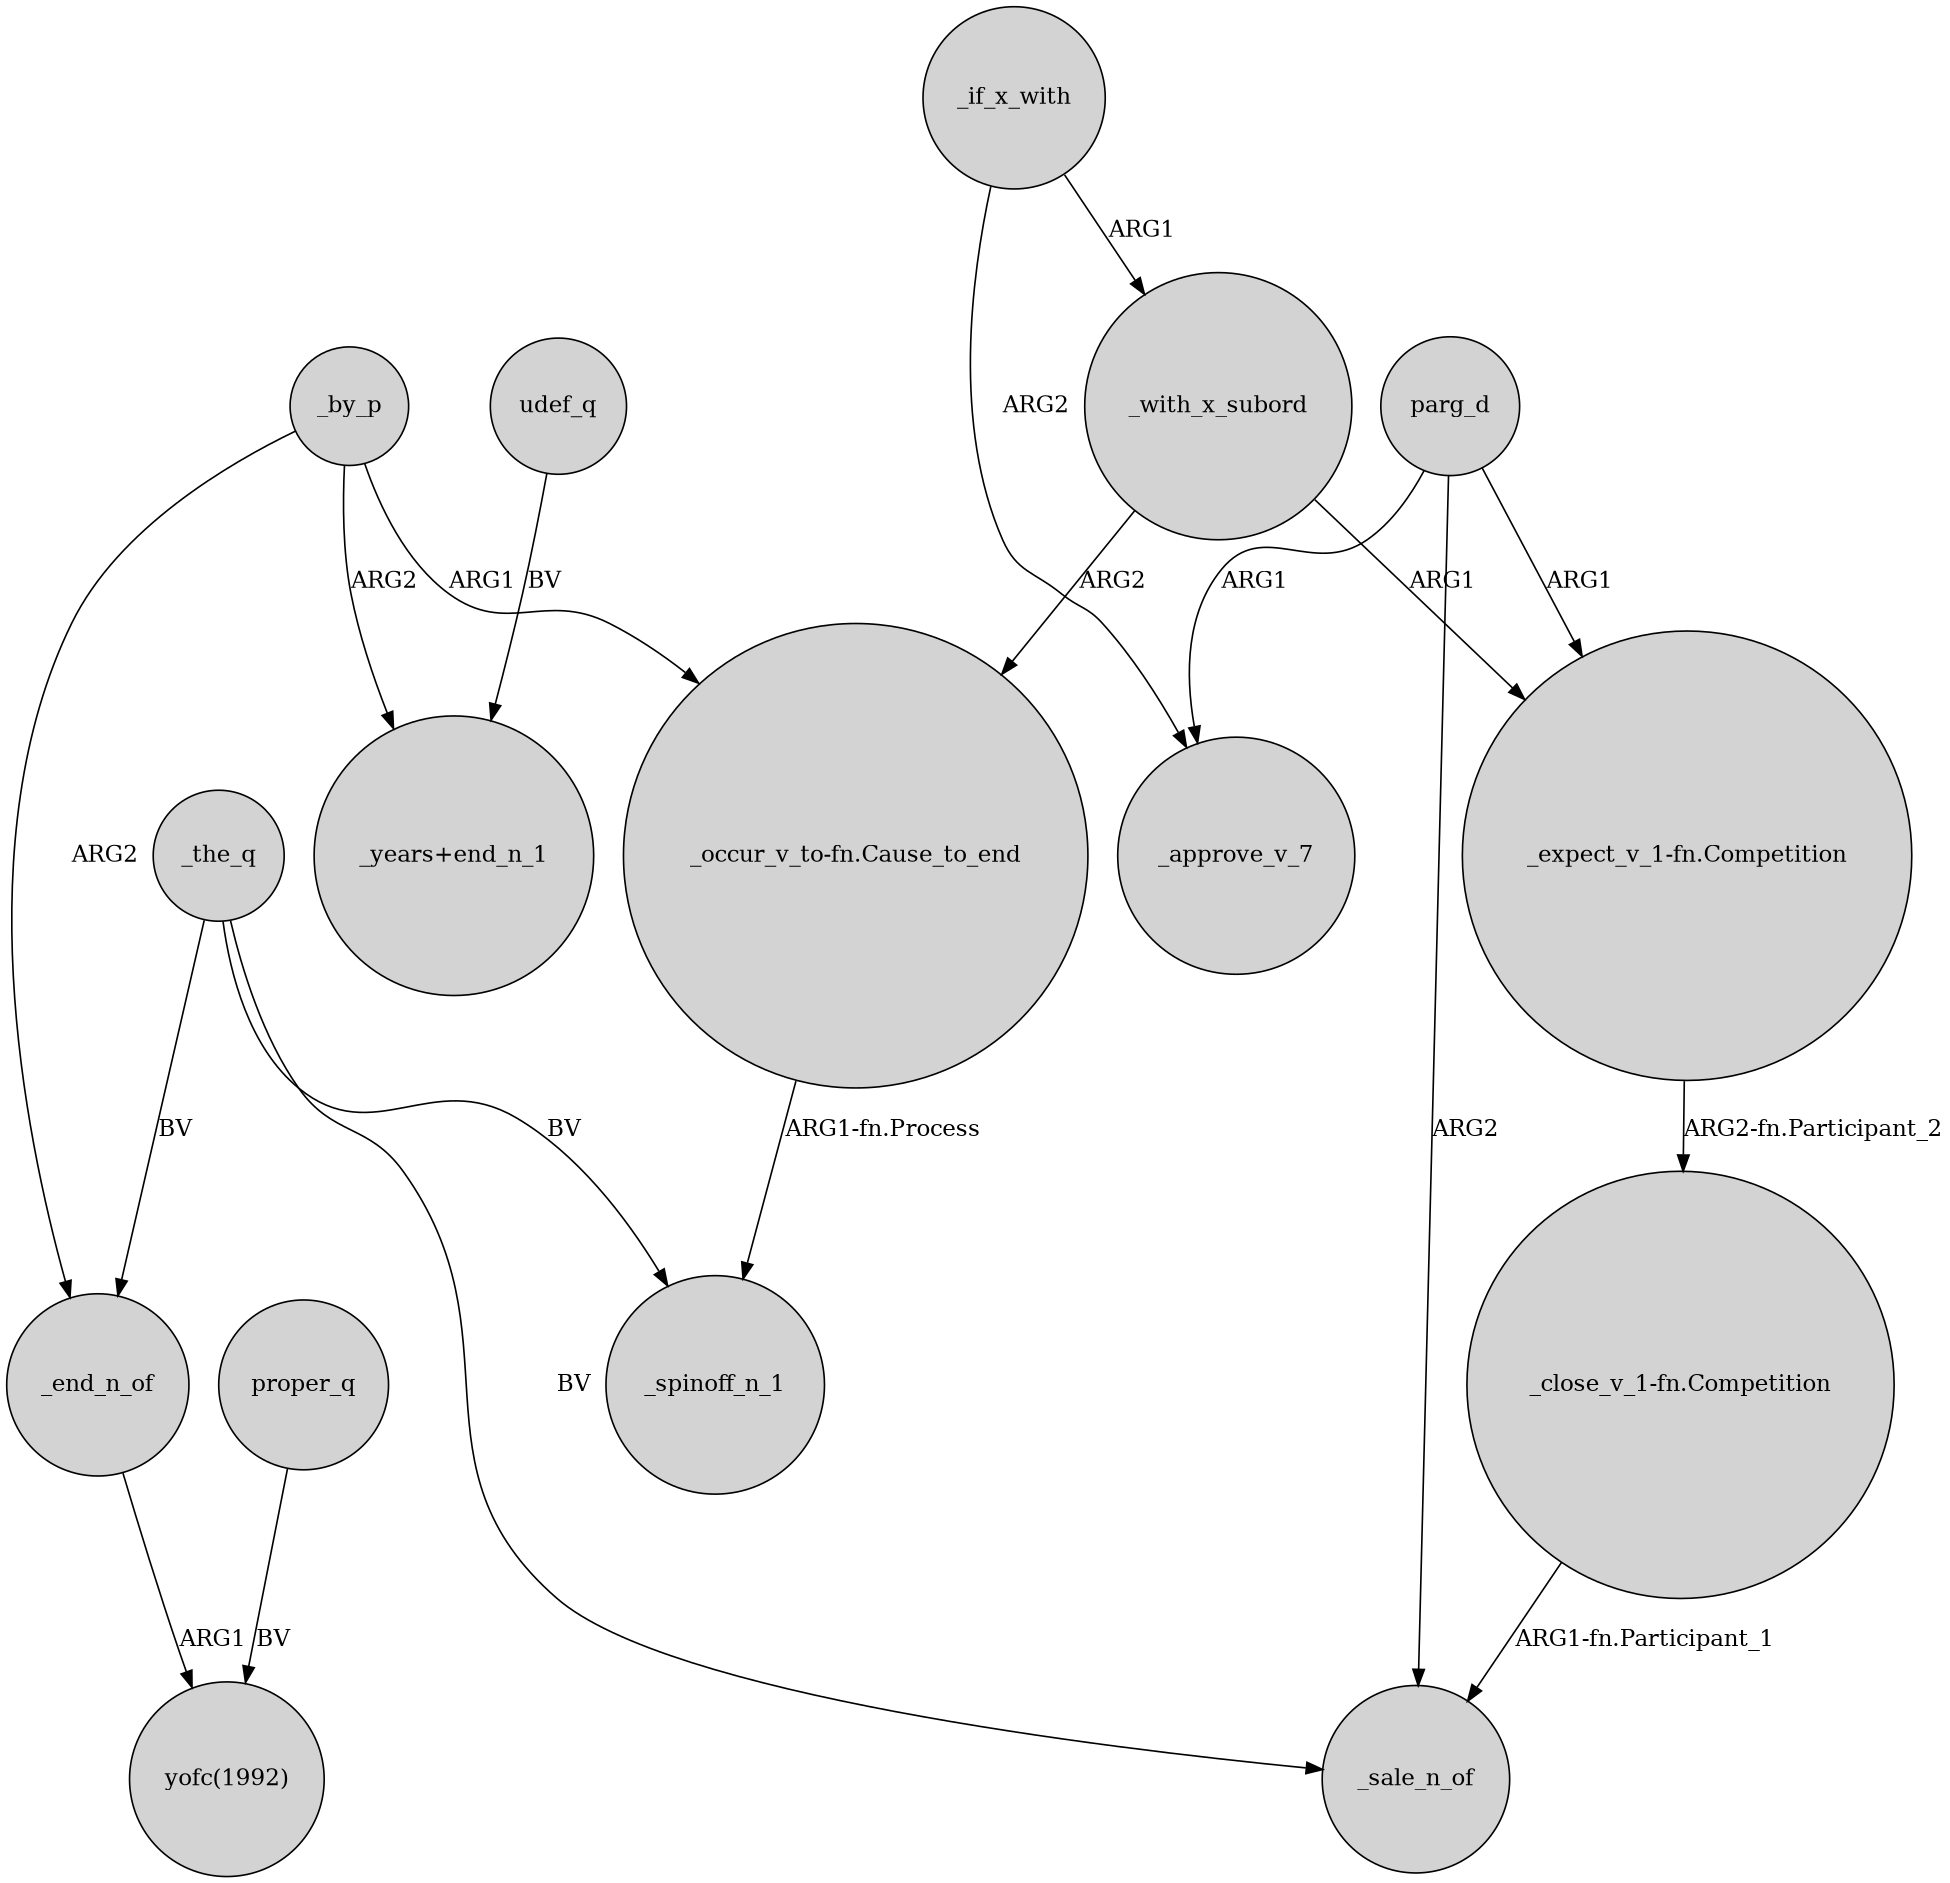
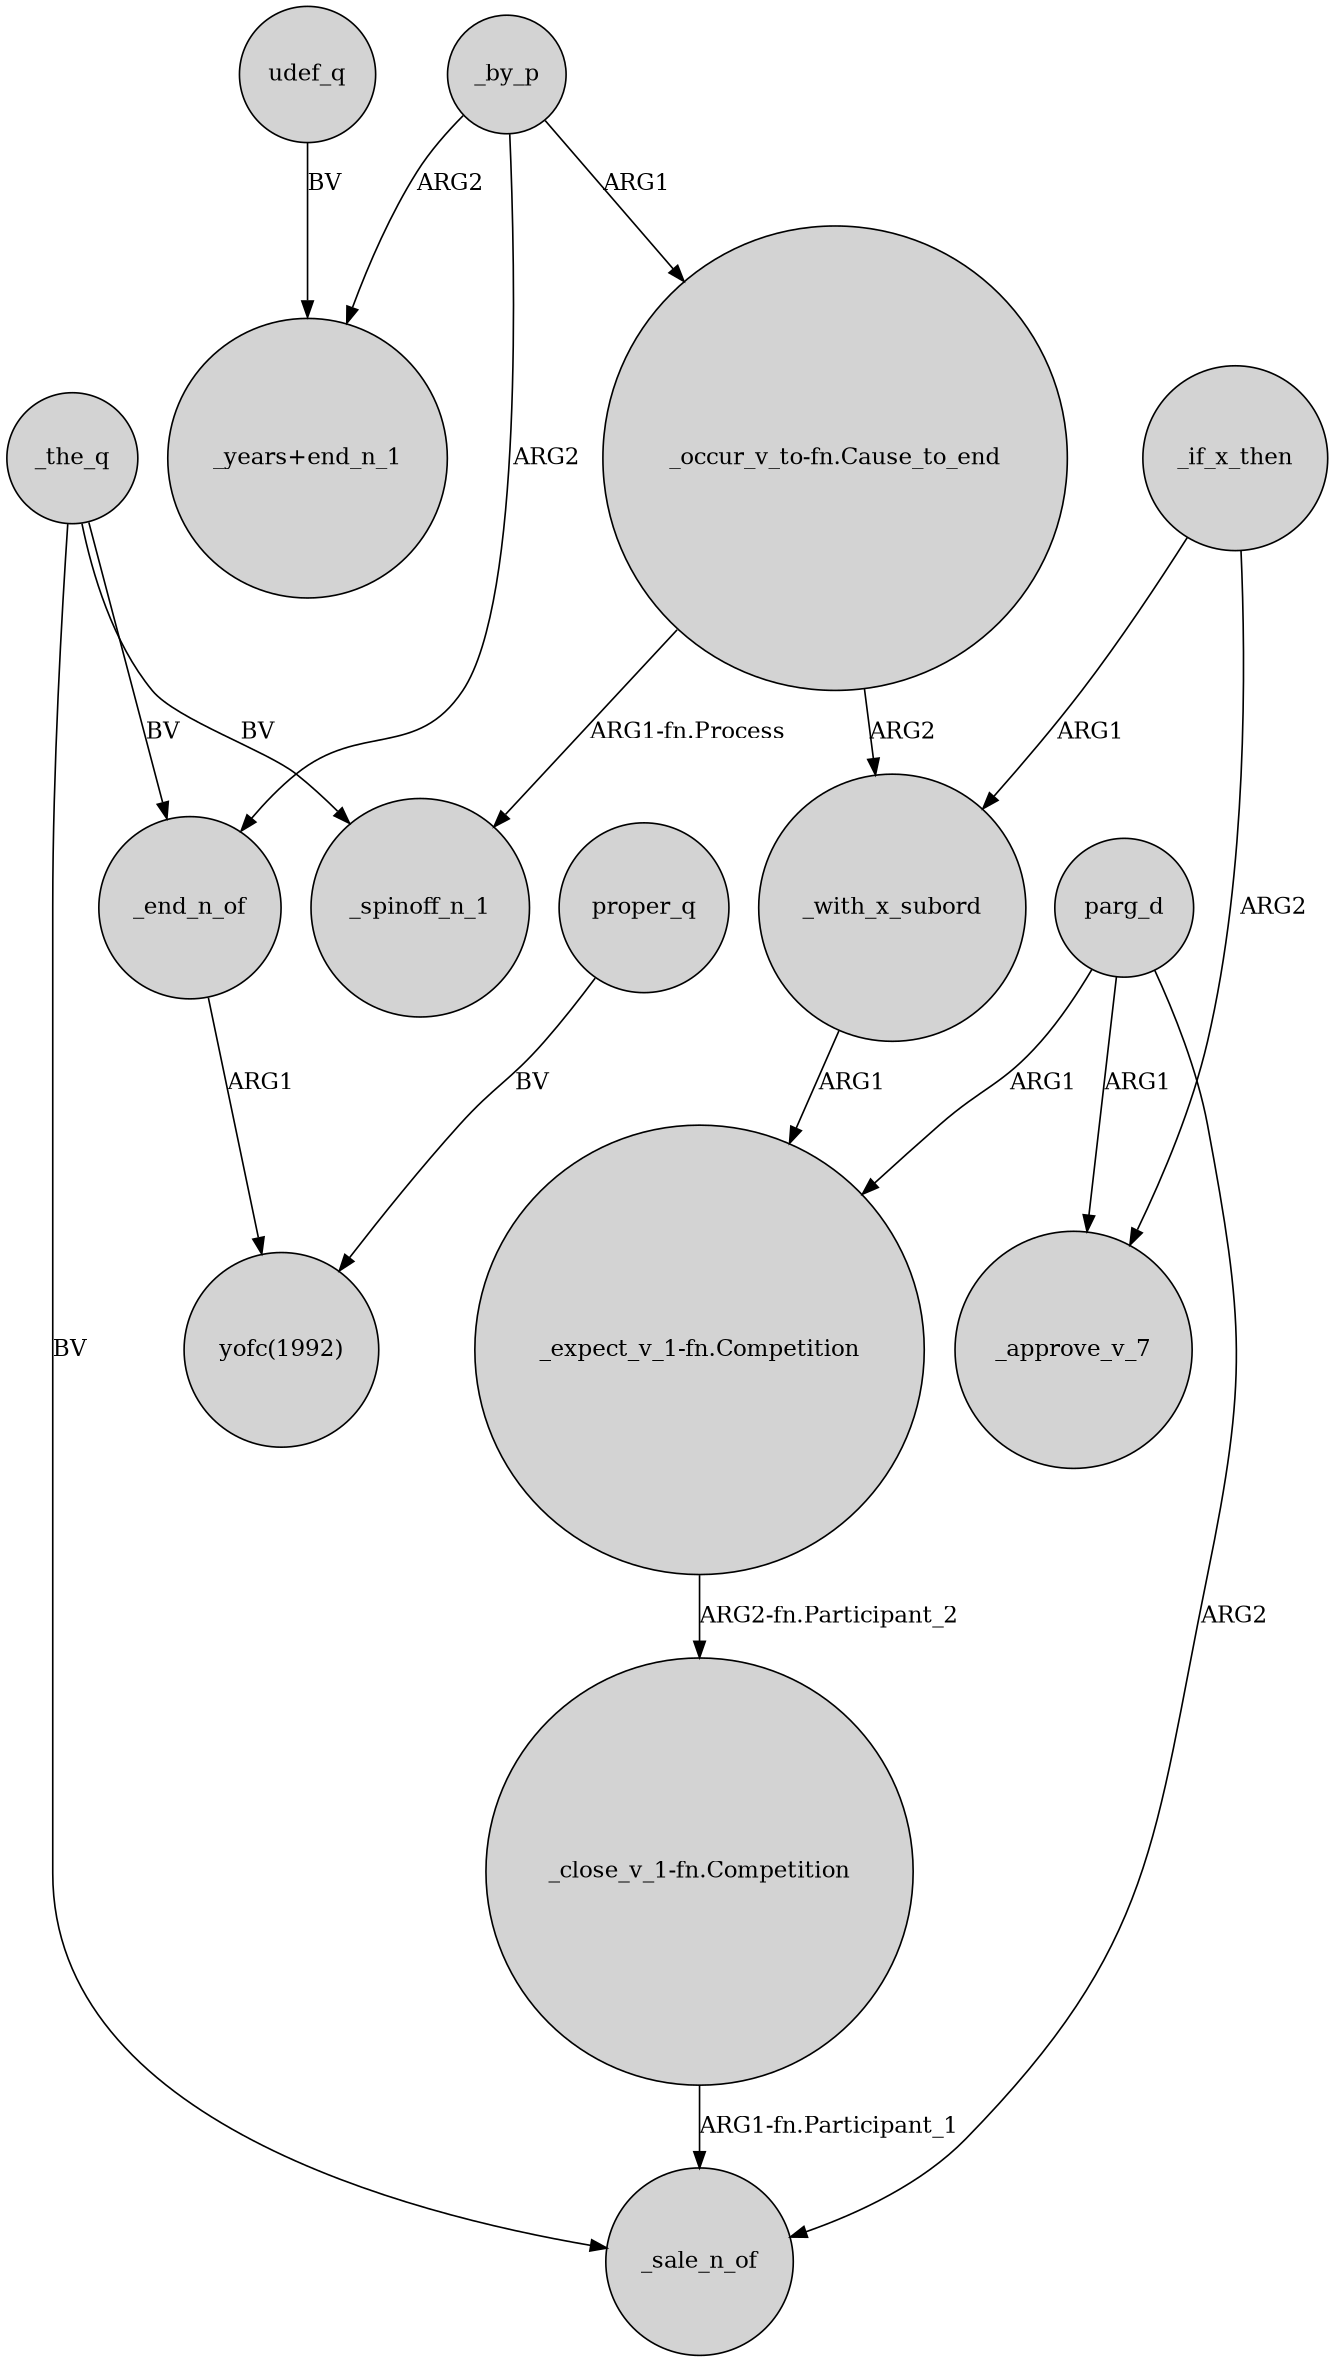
  digraph {
    node [shape=circle style=filled]
    "_expect_v_1-fn.Competition"
    "_close_v_1-fn.Competition"
    _sale_n_of
    _by_p
    "_occur_v_to-fn.Cause_to_end"
    _end_n_of
    "_years+end_n_1"
    _spinoff_n_1
    "yofc(1992)"
    _the_q
    _with_x_subord
-   _if_x_then [label=_if_x_with]
+   _if_x_then
    n13 [label=_approve_v_7]
    parg_d
    proper_q
    udef_q
    "_expect_v_1-fn.Competition" -> "_close_v_1-fn.Competition" [label="ARG2-fn.Participant_2"]
    "_close_v_1-fn.Competition" -> _sale_n_of [label="ARG1-fn.Participant_1"]
    _by_p -> "_occur_v_to-fn.Cause_to_end" [label=ARG1]
    _by_p -> _end_n_of [label=ARG2]
    _by_p -> "_years+end_n_1" [label=ARG2]
    "_occur_v_to-fn.Cause_to_end" -> _spinoff_n_1 [label="ARG1-fn.Process"]
    _end_n_of -> "yofc(1992)" [label=ARG1]
    _the_q -> _sale_n_of [label=BV]
    _the_q -> _end_n_of [label=BV]
    _the_q -> _spinoff_n_1 [label=BV]
    _with_x_subord -> "_expect_v_1-fn.Competition" [label=ARG1]
-   _with_x_subord -> "_occur_v_to-fn.Cause_to_end" [label=ARG2]
+   "_occur_v_to-fn.Cause_to_end" -> _with_x_subord [label=ARG2]
    _if_x_then -> _with_x_subord [label=ARG1]
    _if_x_then -> n13 [label=ARG2]
    parg_d -> "_expect_v_1-fn.Competition" [label=ARG1]
    parg_d -> _sale_n_of [label=ARG2]
    parg_d -> n13 [label=ARG1]
    proper_q -> "yofc(1992)" [label=BV]
    udef_q -> "_years+end_n_1" [label=BV]
  }
